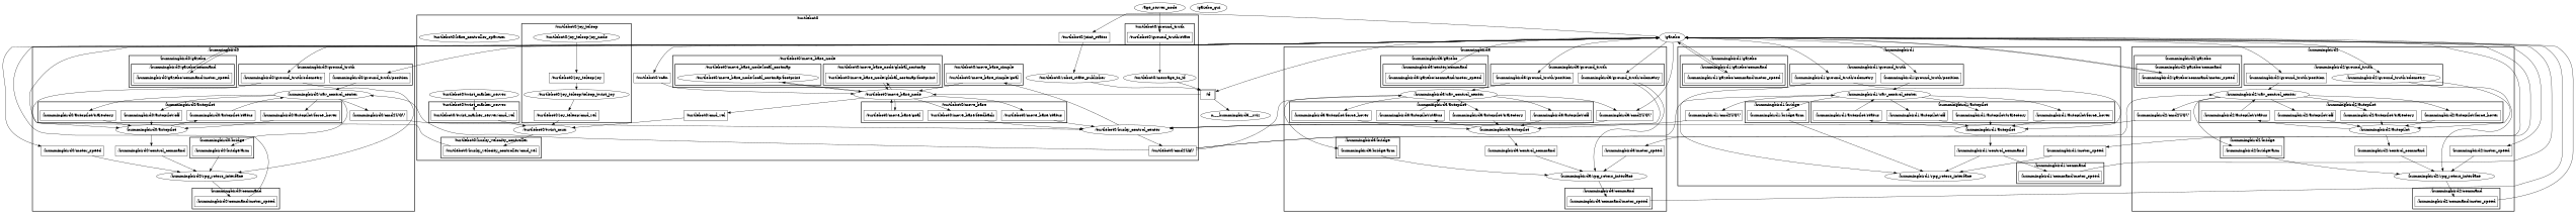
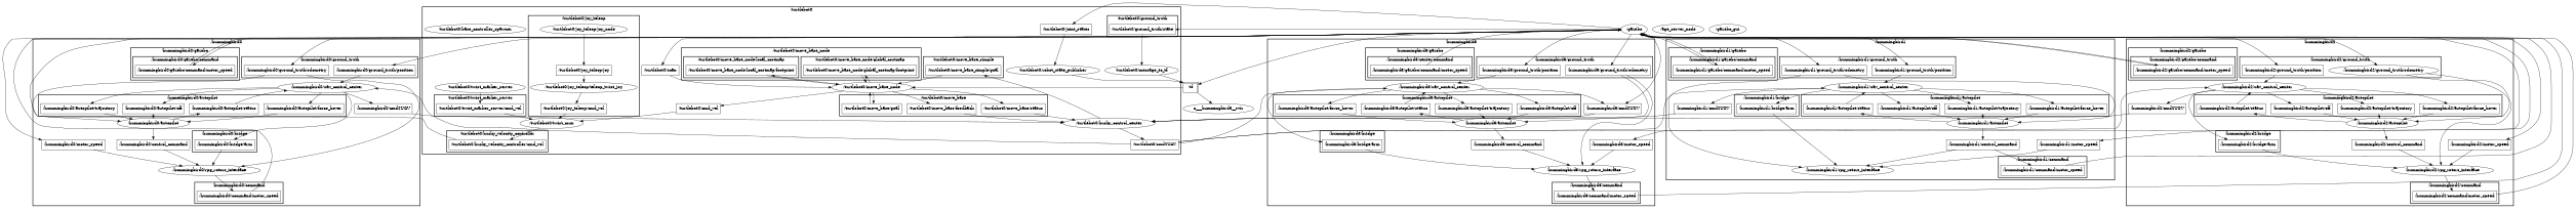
  digraph {
    compound=True
    rank=same
    rankdir=TB
    ranksep=0.2
    node [shape=box]
    edge [penwidth=1]
    n1 [height=0.5 label="/turtlebot0/move_base_simple/goal" width=2.9028]
    n2 [height=0.5 label="/turtlebot0/move_base_node/global_costmap/footprint" width=4.3333]
-   n3 [height=0.5 label="/turtlebot0/move_base_node/local_costmap/footprint" shape=ellipse width=4.2361]
+   n3 [height=0.5 label="/turtlebot0/move_base_node/local_costmap/footprint" width=4.2361]
    n4 [height=0.5 label="/turtlebot0/move_base/feedback" width=2.6528]
    n5 [height=0.5 label="/turtlebot0/move_base/goal" width=2.2917]
    n6 [height=0.5 label="/turtlebot0/move_base/status" width=2.4028]
    n7 [height=0.5 label="/turtlebot0/ground_truth/state" width=2.4444]
    n8 [height=0.5 label="/turtlebot0/joy_teleop/cmd_vel" width=2.5694]
    n9 [height=0.5 label="/turtlebot0/joy_teleop/joy" width=2.1528]
    n10 [height=0.5 label="/turtlebot0/joy_teleop/teleop_twist_joy" shape=ellipse width=4.0982]
    n11 [height=0.5 label="/turtlebot0/joy_teleop/joy_node" shape=ellipse width=3.3941]
    n12 [height=0.5 label="/turtlebot0/husky_velocity_controller/cmd_vel" width=3.7361]
    n13 [height=0.5 label="/turtlebot0/twist_marker_server/cmd_vel" width=3.3194]
    n14 [height=0.5 label="/turtlebot0/move_base_node" shape=ellipse width=3.0872]
    n15 [height=0.5 label="/turtlebot0/husky_control_center" shape=ellipse width=3.5025]
    n16 [height=0.5 label="/turtlebot0/message_to_tf" shape=ellipse width=2.7984]
    n17 [height=0.5 label="/turtlebot0/twist_mux" shape=ellipse width=2.4192]
    n18 [height=0.5 label="/turtlebot0/cmd_vel" width=1.7222]
    n19 [height=0.5 label="/turtlebot0/cmd2UAV" width=1.9028]
    n20 [height=0.5 label="/turtlebot0/scan" width=1.4028]
    n21 [height=0.5 label="/turtlebot0/joint_states" width=1.9167]
    n22 [height=0.5 label="/turtlebot0/robot_state_publisher" shape=ellipse width=3.5025]
    n23 [height=0.5 label="/turtlebot0/base_controller_spawner" shape=ellipse width=3.8274]
    n24 [height=0.5 label="/turtlebot0/twist_marker_server" shape=ellipse width=3.3941]
    n25 [height=0.5 label="/hummingbird1/ground_truth/position" width=3.1111]
    n26 [height=0.5 label="/hummingbird1/ground_truth/odometry" width=3.2361]
    n27 [height=0.5 label="/hummingbird1/autopilot/status" width=2.6111]
    n28 [height=0.5 label="/hummingbird1/autopilot/force_hover" width=3.0972]
    n29 [height=0.5 label="/hummingbird1/autopilot/trajectory" width=2.9028]
    n30 [height=0.5 label="/hummingbird1/autopilot/off" width=2.4028]
    n31 [height=0.5 label="/hummingbird1/gazebo/command/motor_speed" width=3.8472]
    n32 [height=0.5 label="/hummingbird1/command/motor_speed" width=3.2639]
    n33 [height=0.5 label="/hummingbird1/bridge/arm" width=2.3056]
    n34 [height=0.5 label="/hummingbird1/uav_control_center" shape=ellipse width=3.7913]
    n35 [height=0.5 label="/hummingbird1/rpg_rotors_interface" shape=ellipse width=3.8997]
    n36 [height=0.5 label="/hummingbird1/autopilot" shape=ellipse width=2.7803]
    n37 [height=0.5 label="/hummingbird1/cmd2UGV" width=2.3056]
    n38 [height=0.5 label="/hummingbird1/control_command" width=2.8611]
    n39 [height=0.5 label="/hummingbird1/motor_speed" width=2.4444]
    n40 [height=0.5 label="/hummingbird2/autopilot/status" width=2.6111]
    n41 [height=0.5 label="/hummingbird2/autopilot/force_hover" width=3.0972]
    n42 [height=0.5 label="/hummingbird2/autopilot/trajectory" width=2.9028]
    n43 [height=0.5 label="/hummingbird2/autopilot/off" width=2.4028]
    n44 [height=0.5 label="/hummingbird2/ground_truth/position" width=3.1111]
    n45 [height=0.5 label="/hummingbird2/ground_truth/odometry" shape=ellipse width=3.2361]
    n46 [height=0.5 label="/hummingbird2/bridge/arm" width=2.3056]
    n47 [height=0.5 label="/hummingbird2/gazebo/command/motor_speed" width=3.8472]
    n48 [height=0.5 label="/hummingbird2/command/motor_speed" width=3.2639]
    n49 [height=0.5 label="/hummingbird2/uav_control_center" shape=ellipse width=3.7913]
    n50 [height=0.5 label="/hummingbird2/rpg_rotors_interface" shape=ellipse width=3.8997]
    n51 [height=0.5 label="/hummingbird2/autopilot" shape=ellipse width=2.7803]
    n52 [height=0.5 label="/hummingbird2/cmd2UGV" width=2.3056]
    n53 [height=0.5 label="/hummingbird2/control_command" width=2.8611]
    n54 [height=0.5 label="/hummingbird2/motor_speed" width=2.4444]
    n55 [height=0.5 label="/hummingbird0/command/motor_speed" width=3.2639]
    n56 [height=0.5 label="/hummingbird0/autopilot/force_hover" width=3.0972]
    n57 [height=0.5 label="/hummingbird0/autopilot/status" width=2.6111]
    n58 [height=0.5 label="/hummingbird0/autopilot/off" width=2.4028]
    n59 [height=0.5 label="/hummingbird0/autopilot/trajectory" width=2.9028]
    n60 [height=0.5 label="/hummingbird0/ground_truth/position" width=3.1111]
    n61 [height=0.5 label="/hummingbird0/ground_truth/odometry" width=3.2361]
    n62 [height=0.5 label="/hummingbird0/gazebo/command/motor_speed" width=3.8472]
    n63 [height=0.5 label="/hummingbird0/bridge/arm" width=2.3056]
    n64 [height=0.5 label="/hummingbird0/autopilot" shape=ellipse width=2.7803]
    n65 [height=0.5 label="/hummingbird0/uav_control_center" shape=ellipse width=3.7913]
    n66 [height=0.5 label="/hummingbird0/rpg_rotors_interface" shape=ellipse width=3.8997]
    n67 [height=0.5 label="/hummingbird0/control_command" width=2.8611]
    n68 [height=0.5 label="/hummingbird0/cmd2UGV" width=2.3056]
    n69 [height=0.5 label="/hummingbird0/motor_speed" width=2.4444]
    n70 [height=0.5 label="/hummingbird3/ground_truth/position" width=3.1111]
    n71 [height=0.5 label="/hummingbird3/ground_truth/odometry" width=3.2361]
    n72 [height=0.5 label="/hummingbird3/gazebo/command/motor_speed" width=3.8472]
    n73 [height=0.5 label="/hummingbird3/bridge/arm" width=2.3056]
    n74 [height=0.5 label="/hummingbird3/autopilot/force_hover" width=3.0972]
    n75 [height=0.5 label="/hummingbird3/autopilot/off" width=2.4028]
    n76 [height=0.5 label="/hummingbird3/autopilot/trajectory" width=2.9028]
    n77 [height=0.5 label="/hummingbird3/autopilot/status" width=2.6111]
    n78 [height=0.5 label="/hummingbird3/command/motor_speed" width=3.2639]
    n79 [height=0.5 label="/hummingbird3/uav_control_center" shape=ellipse width=3.7913]
    n80 [height=0.5 label="/hummingbird3/rpg_rotors_interface" shape=ellipse width=3.8997]
    n81 [height=0.5 label="/hummingbird3/autopilot" shape=ellipse width=2.7803]
    n82 [height=0.5 label="/hummingbird3/cmd2UGV" width=2.3056]
    n83 [height=0.5 label="/hummingbird3/control_command" width=2.8611]
    n84 [height=0.5 label="/hummingbird3/motor_speed" width=2.4444]
    n85 [height=0.5 label="/gazebo" shape=ellipse width=1.0652]
    n86 [height=0.5 label="/tf" shape=box3d width=0.75]
    n___hummingbird3__rviz [height=0.5 width=2.8886 shape=""]
    n88 [height=0.5 label="/age_server_node" shape=ellipse width=2.022]
    n89 [height=0.5 label="/gazebo_gui" shape=ellipse width=1.4985]
    subgraph cluster_1 {
      label="/turtlebot0"
      style=bold
      n14
      n15
      n16
      n17
      n18
      n19
      n20
      n21
      n22
      n23
      n24
      subgraph cluster_2 {
        label="/turtlebot0/move_base_simple"
        style=bold
        n1
      }
      subgraph cluster_3 {
        label="/turtlebot0/move_base_node"
        style=bold
        subgraph cluster_4 {
          label="/turtlebot0/move_base_node/global_costmap"
          style=bold
          n2
        }
        subgraph cluster_5 {
          label="/turtlebot0/move_base_node/local_costmap"
          style=bold
          n3
        }
      }
      subgraph cluster_6 {
        label="/turtlebot0/move_base"
        style=bold
        n4
        n5
        n6
      }
      subgraph cluster_7 {
        label="/turtlebot0/ground_truth"
        style=bold
        n7
      }
      subgraph cluster_8 {
        label="/turtlebot0/joy_teleop"
        style=bold
        n8
        n9
        n10
        n11
      }
      subgraph cluster_9 {
        label="/turtlebot0/husky_velocity_controller"
        style=bold
        n12
      }
      subgraph cluster_10 {
        label="/turtlebot0/twist_marker_server"
        style=bold
        n13
      }
    }
    subgraph cluster_11 {
      label="/hummingbird1"
      style=bold
      n34
      n35
      n36
      n37
      n38
      n39
      subgraph cluster_12 {
        label="/hummingbird1/ground_truth"
        style=bold
        n25
        n26
      }
      subgraph cluster_13 {
        label="/hummingbird1/autopilot"
        style=bold
        n27
        n28
        n29
        n30
      }
      subgraph cluster_14 {
        label="/hummingbird1/gazebo"
        style=bold
        subgraph cluster_15 {
          label="/hummingbird1/gazebo/command"
          style=bold
          n31
        }
      }
      subgraph cluster_16 {
        label="/hummingbird1/command"
        style=bold
        n32
      }
      subgraph cluster_17 {
        label="/hummingbird1/bridge"
        style=bold
        n33
      }
    }
    subgraph cluster_18 {
      label="/hummingbird2"
      style=bold
      n49
      n50
      n51
      n52
      n53
      n54
      subgraph cluster_19 {
        label="/hummingbird2/autopilot"
        style=bold
        n40
        n41
        n42
        n43
      }
      subgraph cluster_20 {
        label="/hummingbird2/ground_truth"
        style=bold
        n44
        n45
      }
      subgraph cluster_21 {
        label="/hummingbird2/bridge"
        style=bold
        n46
      }
      subgraph cluster_22 {
        label="/hummingbird2/gazebo"
        style=bold
        subgraph cluster_23 {
          label="/hummingbird2/gazebo/command"
          style=bold
          n47
        }
      }
      subgraph cluster_24 {
        label="/hummingbird2/command"
        style=bold
        n48
      }
    }
    subgraph cluster_25 {
      label="/hummingbird0"
      style=bold
      n64
      n65
      n66
      n67
      n68
      n69
      subgraph cluster_26 {
        label="/hummingbird0/command"
        style=bold
        n55
      }
      subgraph cluster_27 {
        label="/hummingbird0/autopilot"
        style=bold
        n56
        n57
        n58
        n59
      }
      subgraph cluster_28 {
        label="/hummingbird0/ground_truth"
        style=bold
        n60
        n61
      }
      subgraph cluster_29 {
        label="/hummingbird0/gazebo"
        style=bold
        subgraph cluster_30 {
          label="/hummingbird0/gazebo/command"
          style=bold
          n62
        }
      }
      subgraph cluster_31 {
        label="/hummingbird0/bridge"
        style=bold
        n63
      }
    }
    subgraph cluster_32 {
      label="/hummingbird3"
      style=bold
      n79
      n80
      n81
      n82
      n83
      n84
      subgraph cluster_33 {
        label="/hummingbird3/ground_truth"
        style=bold
        n70
        n71
      }
      subgraph cluster_34 {
        label="/hummingbird3/gazebo"
        style=bold
        subgraph cluster_35 {
          label="/hummingbird3/center/command"
          style=bold
          n72
        }
      }
      subgraph cluster_36 {
        label="/hummingbird3/bridge"
        style=bold
        n73
      }
      subgraph cluster_37 {
        label="/hummingbird3/autopilot"
        style=bold
        n74
        n75
        n76
        n77
      }
      subgraph cluster_38 {
        label="/hummingbird3/command"
        style=bold
        n78
      }
    }
    n1 -> n14
    n2 -> n14
    n3 -> n14
    n4 -> n15
    n5 -> n14
    n6 -> n15
    n7 -> n16
    n8 -> n17
    n9 -> n10
    n10 -> n8
    n11 -> n9
    n12 -> n85
    n13 -> n17
    n14 -> n2
    n14 -> n3
    n14 -> n4
    n14 -> n5
    n14 -> n6
    n14 -> n18
    n15 -> n1
    n15 -> n19
    n16 -> n86
    n17 -> n12
    n18 -> n17
    n19 -> n34
    n19 -> n49
    n19 -> n65
    n19 -> n79
    n20 -> n14
    n21 -> n22
    n22 -> n86
    n24 -> n13
    n25 -> n34
    n26 -> n35
    n26 -> n36
    n27 -> n34
    n28 -> n36
    n29 -> n36
    n30 -> n36
    n31 -> n85
    n32 -> n85
    n33 -> n35
    n34 -> n28
    n34 -> n29
    n34 -> n30
    n34 -> n33
    n34 -> n37
    n36 -> n27
    n36 -> n38
    n37 -> n15
    n38 -> n32
    n38 -> n35
    n39 -> n35
    n40 -> n49
    n41 -> n51
    n42 -> n51
    n43 -> n51
    n44 -> n49
    n45 -> n50
    n45 -> n51
    n46 -> n50
    n47 -> n85
    n48 -> n85
    n49 -> n41
    n49 -> n42
    n49 -> n43
    n49 -> n46
    n49 -> n52
    n50 -> n48
    n51 -> n40
    n51 -> n53
    n52 -> n15
    n53 -> n50
    n54 -> n50
    n55 -> n85
    n56 -> n64
    n57 -> n65
    n58 -> n64
    n59 -> n64
    n60 -> n65
    n61 -> n64
    n61 -> n66
    n62 -> n85
    n63 -> n66
    n64 -> n57
    n64 -> n67
    n65 -> n56
    n65 -> n58
    n65 -> n59
    n65 -> n63
    n65 -> n68
    n66 -> n55
    n67 -> n66
    n68 -> n15
    n69 -> n66
    n70 -> n79
    n71 -> n80
    n71 -> n81
    n72 -> n85
    n73 -> n80
    n74 -> n81
    n75 -> n81
    n76 -> n81
    n77 -> n79
    n78 -> n85
    n79 -> n73
    n79 -> n74
    n79 -> n75
    n79 -> n76
    n79 -> n82
    n80 -> n78
    n81 -> n77
    n81 -> n83
    n82 -> n15
    n83 -> n80
    n84 -> n80
-   n88 -> n7
+   n85 -> n7
    n85 -> n20
    n85 -> n21
    n85 -> n25
    n85 -> n26
    n85 -> n31
    n85 -> n39
    n85 -> n44
    n85 -> n45
    n85 -> n47
    n85 -> n54
    n85 -> n60
    n85 -> n61
    n85 -> n62
    n85 -> n69
    n85 -> n70
    n85 -> n71
    n85 -> n82
    n85 -> n84
    n85 -> n86
    n86 -> n14
    n86 -> n___hummingbird3__rviz
  }
